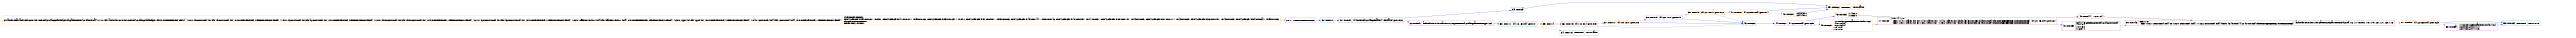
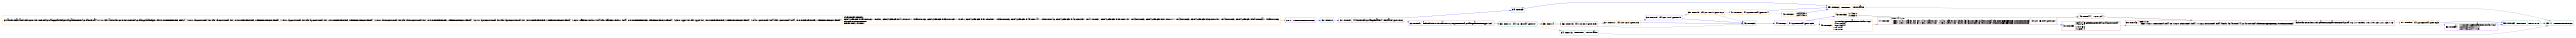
  digraph {
    rankdir=LR
    node [color=darkorange shape=record]
    edge [arrowhead=tee color=blue]
    n1 [color=purple label="{28\:\ ?|MTH_ENTER_BLOCK\l}"]
    n2 [color=teal label="{30\:\ 0x0000}"]
    n3 [color=brown label="{31\:\ 0x0009|if (isNestedScrollingEnabled() == false) goto L26\l}"]
    n4 [color=brown label="{32\:\ 0x000b|android.view.ViewParent r12 = getNestedScrollingParentForType(r23)\l}"]
    n5 [color=teal label="{54\:\ 0x006a}"]
    n6 [color=teal label="{33\:\ 0x0011|if (r12 != null) goto L7\l}"]
    n7 [label="{55\:\ 0x006c|RETURN\l|return false\l}"]
    n8 [color=teal label="{34\:\ 0x0013|RETURN\l|return false\l}"]
    n9 [label="{35\:\ 0x0014}"]
+   n10 [color=teal label="{29\:\ ?|MTH_EXIT_BLOCK\l}"]
    n11 [color=brown label="{36\:\ 0x0015|if (r18 != 0) goto L15\l}"]
    n12 [label="{37\:\ 0x0017|if (r19 != 0) goto L15\l}"]
    n13 [color=teal label="{43\:\ 0x0025}"]
    n14 [color=purple label="{38\:\ 0x0019|if (r20 != 0) goto L15\l}"]
    n15 [color=purple label="{44\:\ 0x0027|if (r22 == null) goto L25\l}"]
    n16 [label="{39\:\ 0x001b|if (r21 == 0) goto L12\l}"]
    n17 [label="{41\:\ 0x001e|if (r22 == null) goto L14\l}"]
    n18 [label="{42\:\ 0x0020|r22[0] = 0\lr22[1] = 0\l}"]
    n19 [label="{45\:\ 0x0029|r17.mView.getLocationInWindow(r22)\lr4 = r22[0]\lr5 = r22[1]\lr14 = r4\lr15 = r5\l}"]
    n20 [label="{46\:\ 0x0035|r14 = 0\lr15 = 0\l}"]
    n21 [color=brown label="{47\:\ 0x0037|PHI: r14 r15 \l  PHI: (r14v1 'startX' int) = (r14v0 'startX' int), (r14v2 'startX' int) binds: [B:46:0x0035, B:45:0x0029] A[DONT_GENERATE, DONT_INLINE]\l  PHI: (r15v1 'startY' int) = (r15v0 'startY' int), (r15v2 'startY' int) binds: [B:46:0x0035, B:45:0x0029] A[DONT_GENERATE, DONT_INLINE]\l|if (r24 != null) goto L24\l}"]
    n22 [color=brown label="{48\:\ 0x0039|int[] r4 = getTempNestedScrollConsumed()\lr4[0] = 0\lr4[1] = 0\lr16 = r4\l}"]
    n23 [color=brown label="{49\:\ 0x0044|r16 = r24\l}"]
    n24 [color=brown label="{50\:\ 0x0046|PHI: r16 \l  PHI: (r16v1 'consumed' int[]) = (r16v0 'consumed' int[]), (r16v2 'consumed' int[]) binds: [B:49:0x0044, B:48:0x0039] A[DONT_GENERATE, DONT_INLINE]\l|androidx.core.view.ViewParentCompat.onNestedScroll(r12, r17.mView, r18, r19, r20, r21, r23, r16)\l}"]
    n25 [label="{51\:\ 0x0058|if (r22 == null) goto L23\l}"]
    n26 [color=purple label="{52\:\ 0x005a|r17.mView.getLocationInWindow(r22)\lr22[0] = r22[0] \- r14\lr22[1] = r22[1] \- r15\l}"]
    n27 [color=teal label="{53\:\ 0x0069|RETURN\l|return true\l}"]
    n28 [label="{private boolean androidx.core.view.NestedScrollingChildHelper.dispatchNestedScrollInternal((r17v0 'this' androidx.core.view.NestedScrollingChildHelper A[IMMUTABLE_TYPE, THIS]), (r18v0 'dxConsumed' int A[D('dxConsumed' int), IMMUTABLE_TYPE, METHOD_ARGUMENT]), (r19v0 'dyConsumed' int A[D('dyConsumed' int), IMMUTABLE_TYPE, METHOD_ARGUMENT]), (r20v0 'dxUnconsumed' int A[D('dxUnconsumed' int), IMMUTABLE_TYPE, METHOD_ARGUMENT]), (r21v0 'dyUnconsumed' int A[D('dyUnconsumed' int), IMMUTABLE_TYPE, METHOD_ARGUMENT]), (r22v0 'offsetInWindow' int[] A[D('offsetInWindow' int[]), IMMUTABLE_TYPE, METHOD_ARGUMENT]), (r23v0 'type' int A[D('type' int), IMMUTABLE_TYPE, METHOD_ARGUMENT]), (r24v0 'consumed' int[] A[D('consumed' int[]), IMMUTABLE_TYPE, METHOD_ARGUMENT]))  | USE_LINES_HINTS\lCROSS_EDGE: B:55:0x006c \-\> B:29:?, CROSS_EDGE: B:41:0x001e \-\> B:55:0x006c, CROSS_EDGE: B:53:0x0069 \-\> B:29:?, CROSS_EDGE: B:51:0x0058 \-\> B:53:0x0069, CROSS_EDGE: B:49:0x0044 \-\> B:50:0x0046, CROSS_EDGE: B:46:0x0035 \-\> B:47:0x0037, CROSS_EDGE: B:38:0x0019 \-\> B:43:0x0025, CROSS_EDGE: B:37:0x0017 \-\> B:43:0x0025, CROSS_EDGE: B:36:0x0015 \-\> B:43:0x0025, CROSS_EDGE: B:54:0x006a \-\> B:55:0x006c\lINLINE_NOT_NEEDED\lTYPE_VARS: EMPTY\l}"]
    n1 -> n2 [arrowhead=normal]
    n2 -> n3 [arrowhead=normal]
    n3 -> n4 [style=dashed]
    n3 -> n5 [arrowhead=normal]
    n4 -> n6 [color=black]
    n5 -> n7
    n6 -> n8 [arrowhead=normal color=gray40 style=dashed]
    n6 -> n9 [color=black]
+   n7 -> n10 [color=gray40]
+   n8 -> n10 [arrowhead=normal color=gray40]
    n9 -> n11 [color=black]
    n11 -> n12 [style=dashed]
    n11 -> n13 [color=gray40]
    n12 -> n13 [arrowhead=normal]
    n12 -> n14 [color=black style=dashed]
    n13 -> n15 [arrowhead=normal color=black]
    n14 -> n13
    n14 -> n16 [arrowhead=normal color=gray40 style=dashed]
    n15 -> n19 [color=black style=dashed]
    n15 -> n20 [arrowhead=normal]
    n16 -> n13 [color=black style=dashed]
    n16 -> n17 [color=gray40]
    n17 -> n7
    n17 -> n18 [color=gray40 style=dashed]
    n18 -> n7 [arrowhead=normal]
    n19 -> n21 [arrowhead=normal color=gray40]
    n20 -> n21 [color=black]
    n21 -> n22 [style=dashed]
    n21 -> n23 [arrowhead=normal color=black]
    n22 -> n24 [arrowhead=normal color=gray40]
    n23 -> n24 [color=black]
    n24 -> n25 [color=gray40]
    n25 -> n26 [color=gray40 style=dashed]
    n25 -> n27
    n26 -> n27 [arrowhead=normal]
+   n27 -> n10 [arrowhead=normal color=black]
    n28 -> n1 [color=gray40]
  }
